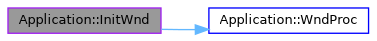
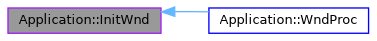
  digraph {
    rankdir=LR
    node [fontname=Helvetica fontsize=10 shape=box style=filled]
    n1 [color=purple fillcolor=grey60 fontcolor=black height=0.2 label="Application::InitWnd" width=0.4]
    n2 [color=blue fillcolor=white height=0.2 label="Application::WndProc" width=0.4]
-   n1 -> n2 [color=steelblue1 fontname=Helvetica fontsize=10 labelfontname=Helvetica labelfontsize=10 style=solid]
+   n2 -> n1 [color=steelblue1 fontname=Helvetica fontsize=10 labelfontname=Helvetica labelfontsize=10 style=solid]
  }
